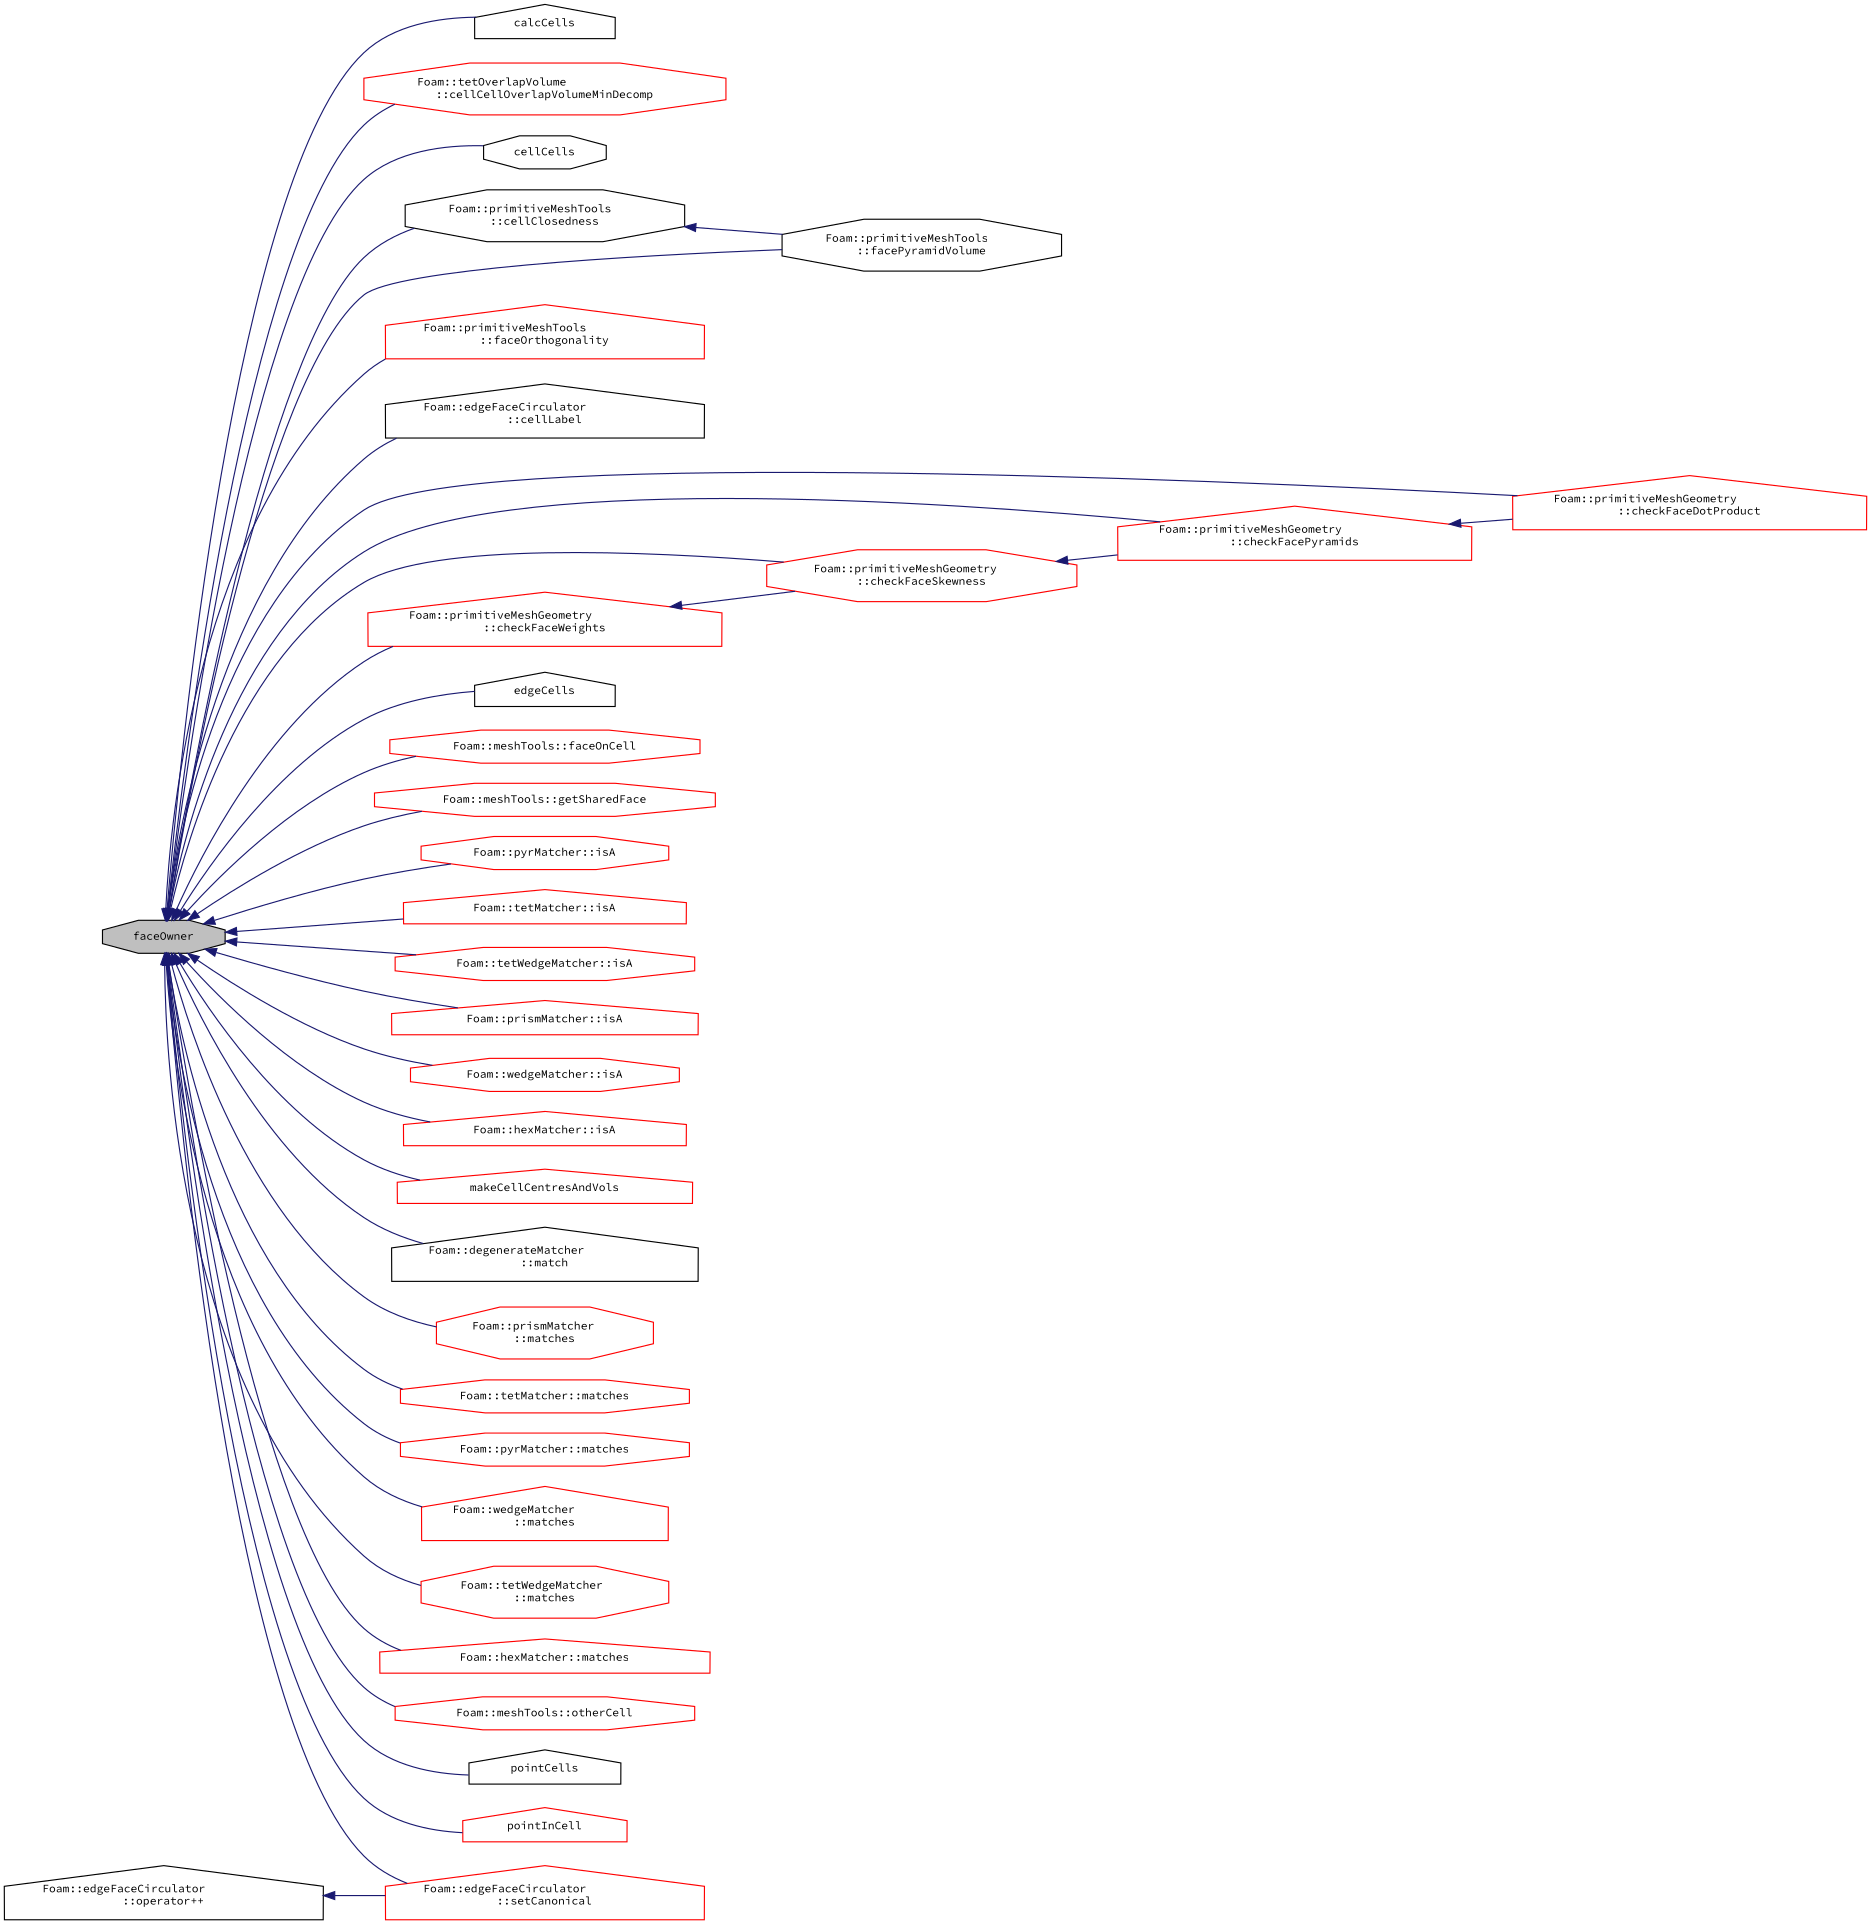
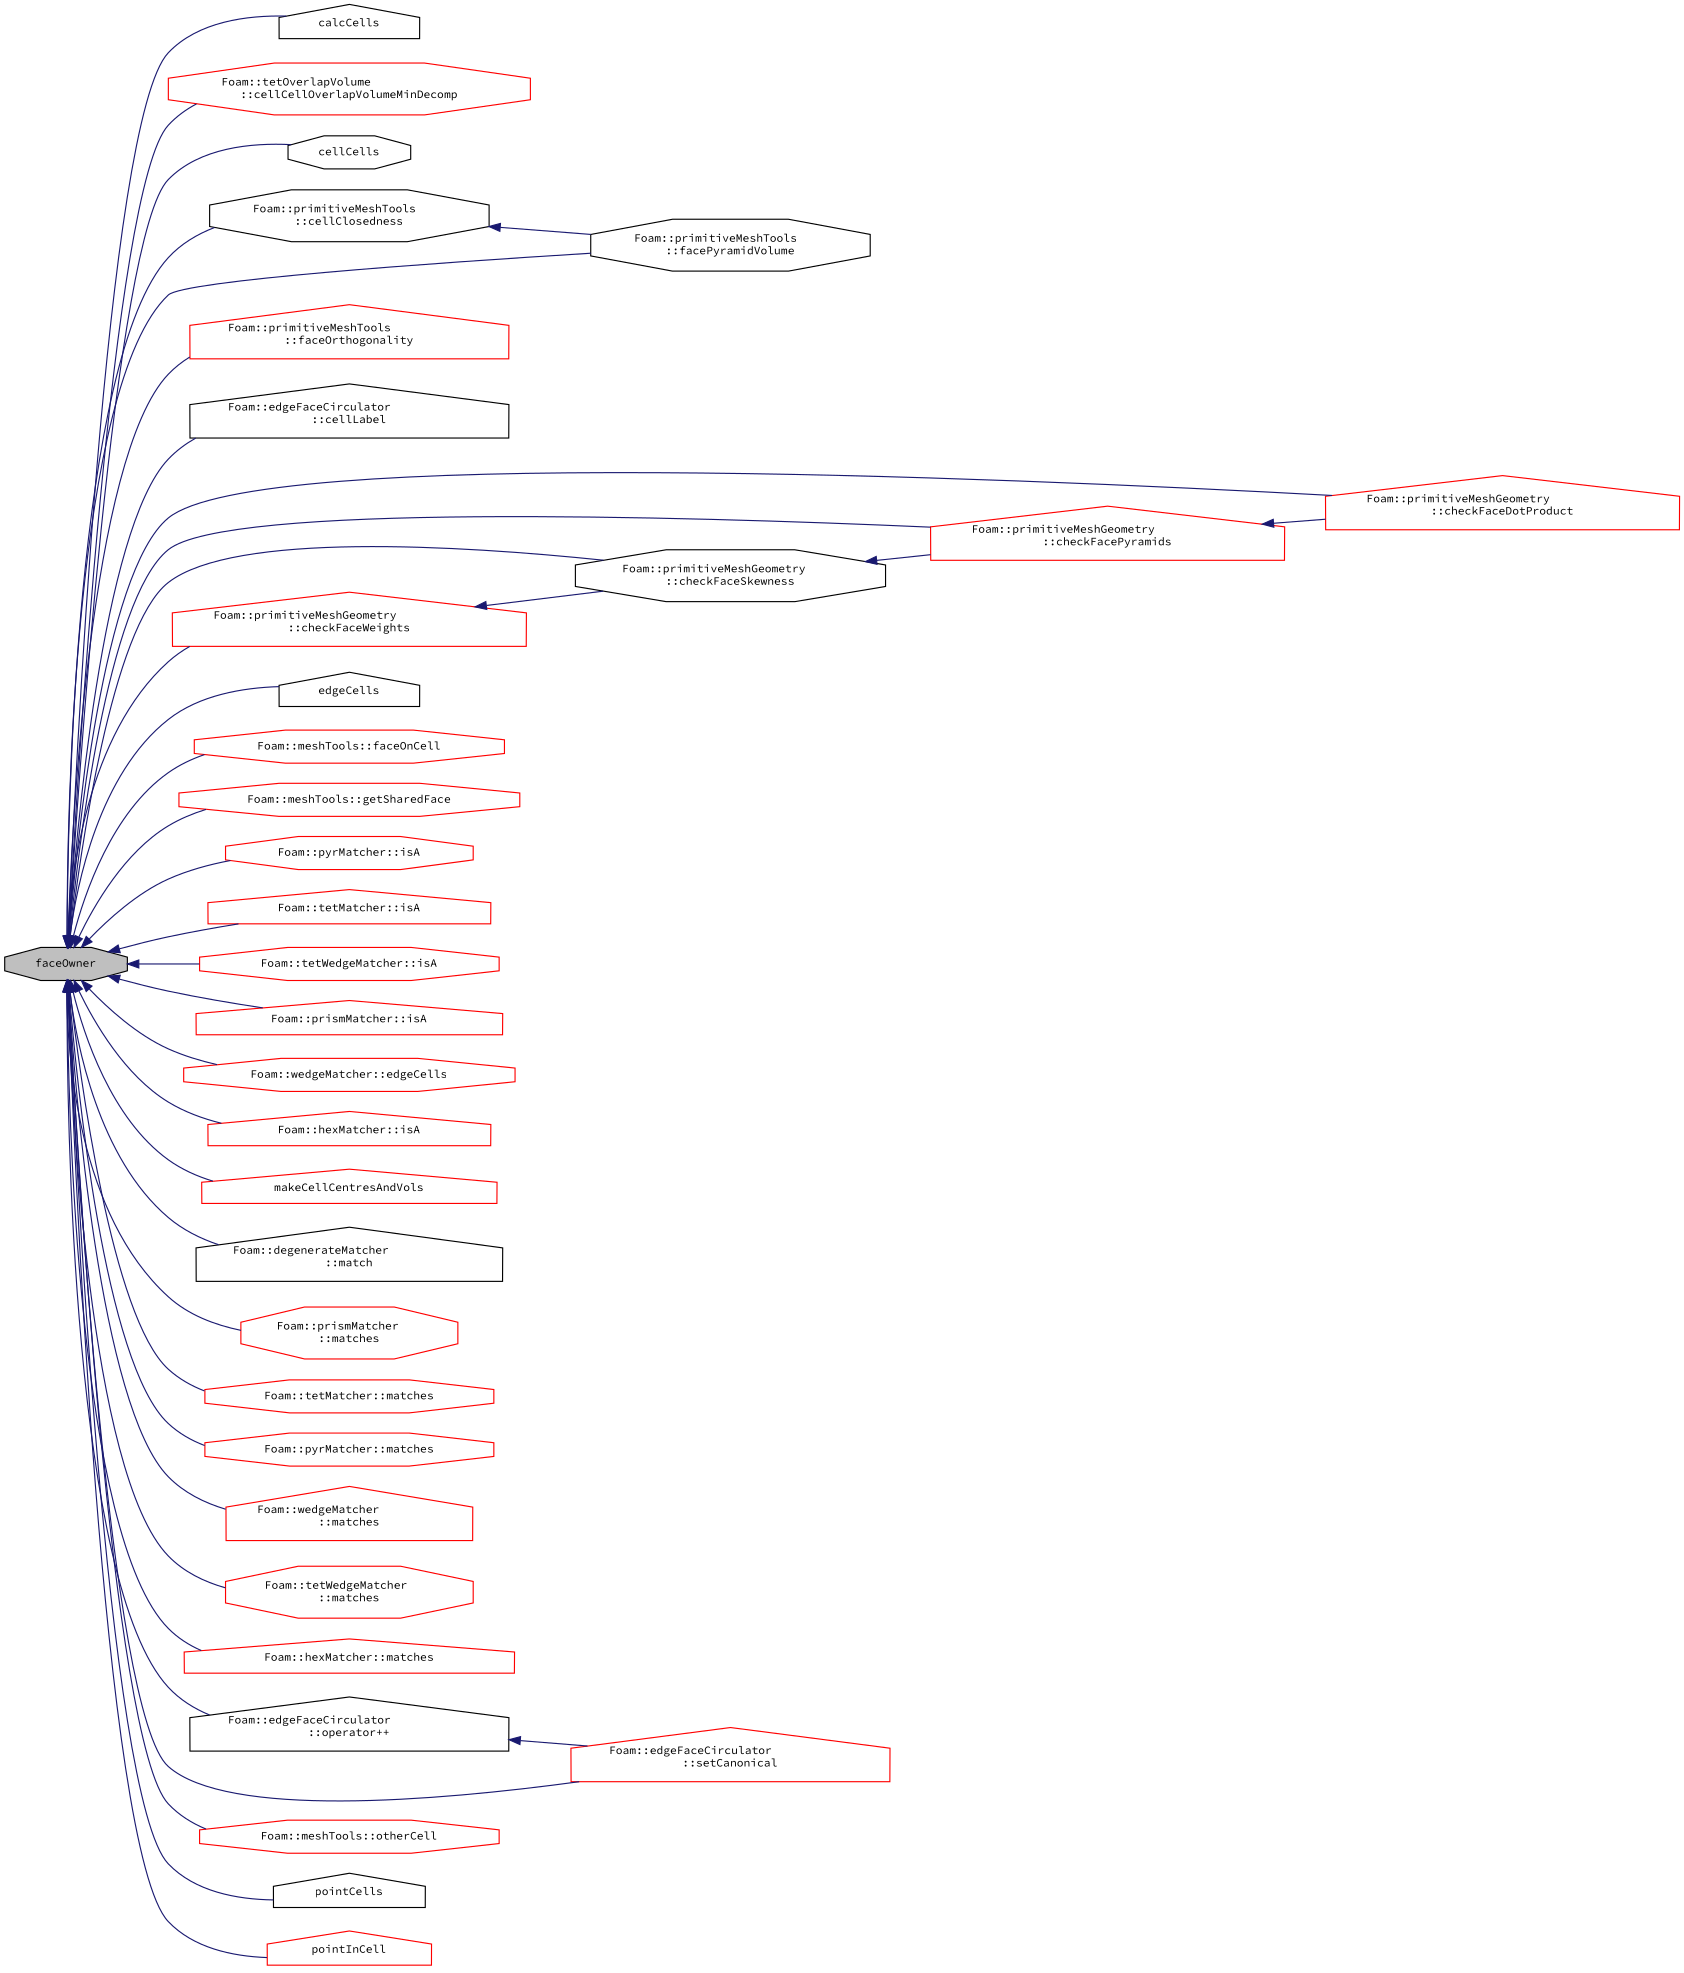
  digraph {
    fontname="Source Code Pro"
    rankdir=LR
    node [color=red fontname="Source Code Pro" fontsize=10 shape=house]
    edge [color=midnightblue dir=back fontname="Source Code Pro" fontsize=10 labelfontname=Helvetica labelfontsize=10 style=solid]
    n1 [color=black fillcolor=grey75 fontcolor=black height=0.2 label=faceOwner shape=octagon style=filled width=0.4]
    n2 [color=black height=0.2 label=calcCells width=0.4]
    n3 [height=0.2 label="Foam::tetOverlapVolume\l::cellCellOverlapVolumeMinDecomp" shape=octagon width=0.4]
    n4 [color=black height=0.2 label=cellCells shape=octagon width=0.4]
    n5 [color=black height=0.2 label="Foam::primitiveMeshTools\l::cellClosedness" shape=octagon width=0.4]
    n6 [color=black height=0.2 label="Foam::primitiveMeshTools\l::facePyramidVolume" shape=octagon width=0.4]
    n7 [height=0.2 label="Foam::primitiveMeshTools\l::faceOrthogonality" width=0.4]
    n8 [color=black height=0.2 label="Foam::edgeFaceCirculator\l::cellLabel" width=0.4]
    n9 [height=0.2 label="Foam::primitiveMeshGeometry\l::checkFaceDotProduct" width=0.4]
    n10 [height=0.2 label="Foam::primitiveMeshGeometry\l::checkFacePyramids" width=0.4]
-   n11 [height=0.2 label="Foam::primitiveMeshGeometry\l::checkFaceSkewness" shape=octagon width=0.4]
+   n11 [color=black height=0.2 label="Foam::primitiveMeshGeometry\l::checkFaceSkewness" shape=octagon width=0.4]
    n12 [height=0.2 label="Foam::primitiveMeshGeometry\l::checkFaceWeights" width=0.4]
    n13 [color=black height=0.2 label=edgeCells width=0.4]
    n14 [height=0.2 label="Foam::meshTools::faceOnCell" shape=octagon width=0.4]
    n15 [height=0.2 label="Foam::meshTools::getSharedFace" shape=octagon width=0.4]
    n16 [height=0.2 label="Foam::pyrMatcher::isA" shape=octagon width=0.4]
    n17 [height=0.2 label="Foam::tetMatcher::isA" width=0.4]
    n18 [height=0.2 label="Foam::tetWedgeMatcher::isA" shape=octagon width=0.4]
    n19 [height=0.2 label="Foam::prismMatcher::isA" width=0.4]
-   n20 [height=0.2 label="Foam::wedgeMatcher::isA" shape=octagon width=0.4]
+   n20 [height=0.2 label="Foam::wedgeMatcher::edgeCells" shape=octagon width=0.4]
    n21 [height=0.2 label="Foam::hexMatcher::isA" width=0.4]
    n22 [height=0.2 label=makeCellCentresAndVols width=0.4]
    n23 [color=black height=0.2 label="Foam::degenerateMatcher\l::match" width=0.4]
    n24 [height=0.2 label="Foam::prismMatcher\l::matches" shape=octagon width=0.4]
    n25 [height=0.2 label="Foam::tetMatcher::matches" shape=octagon width=0.4]
    n26 [height=0.2 label="Foam::pyrMatcher::matches" shape=octagon width=0.4]
    n27 [height=0.2 label="Foam::wedgeMatcher\l::matches" width=0.4]
    n28 [height=0.2 label="Foam::tetWedgeMatcher\l::matches" shape=octagon width=0.4]
    n29 [height=0.2 label="Foam::hexMatcher::matches" width=0.4]
    n30 [color=black height=0.2 label="Foam::edgeFaceCirculator\l::operator++" width=0.4]
    n31 [height=0.2 label="Foam::edgeFaceCirculator\l::setCanonical" width=0.4]
    n32 [height=0.2 label="Foam::meshTools::otherCell" shape=octagon width=0.4]
    n33 [color=black height=0.2 label=pointCells width=0.4]
    n34 [height=0.2 label=pointInCell width=0.4]
    n1 -> n2
    n1 -> n3
    n1 -> n4
    n1 -> n5
    n1 -> n6
    n1 -> n7
    n1 -> n8
    n1 -> n9
    n1 -> n10
    n1 -> n11
    n1 -> n12
    n1 -> n13
    n1 -> n14
    n1 -> n15
    n1 -> n16
    n1 -> n17
    n1 -> n18
    n1 -> n19
    n1 -> n20
    n1 -> n21
    n1 -> n22
    n1 -> n23
    n1 -> n24
    n1 -> n25
    n1 -> n26
    n1 -> n27
    n1 -> n28
    n1 -> n29
+   n1 -> n30
    n1 -> n31
    n1 -> n32
    n1 -> n33
    n1 -> n34
    n5 -> n6
    n10 -> n9
    n11 -> n10
    n12 -> n11
    n30 -> n31
  }
